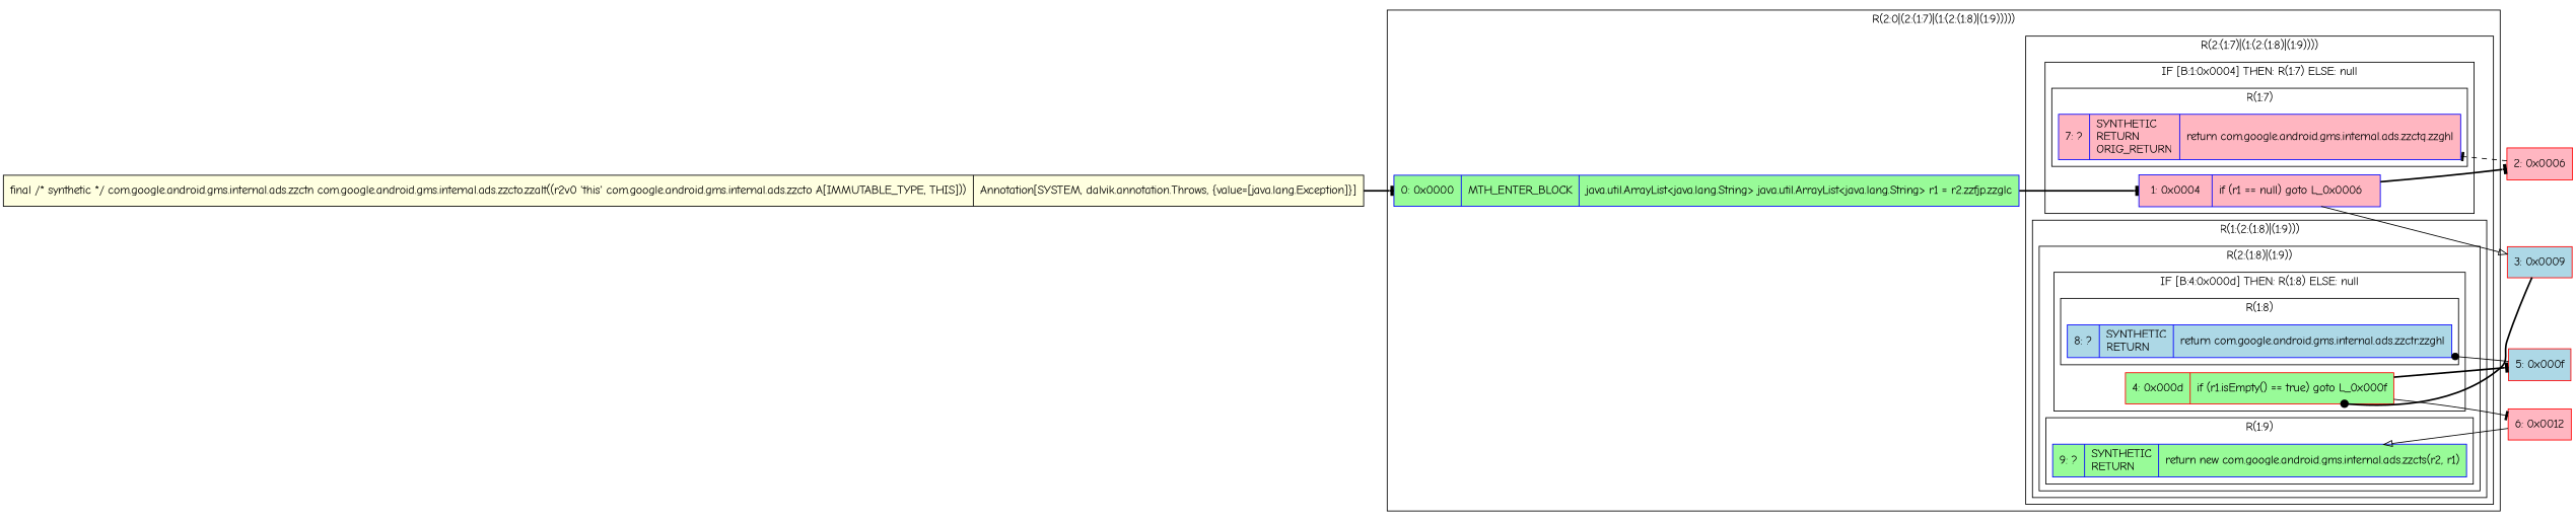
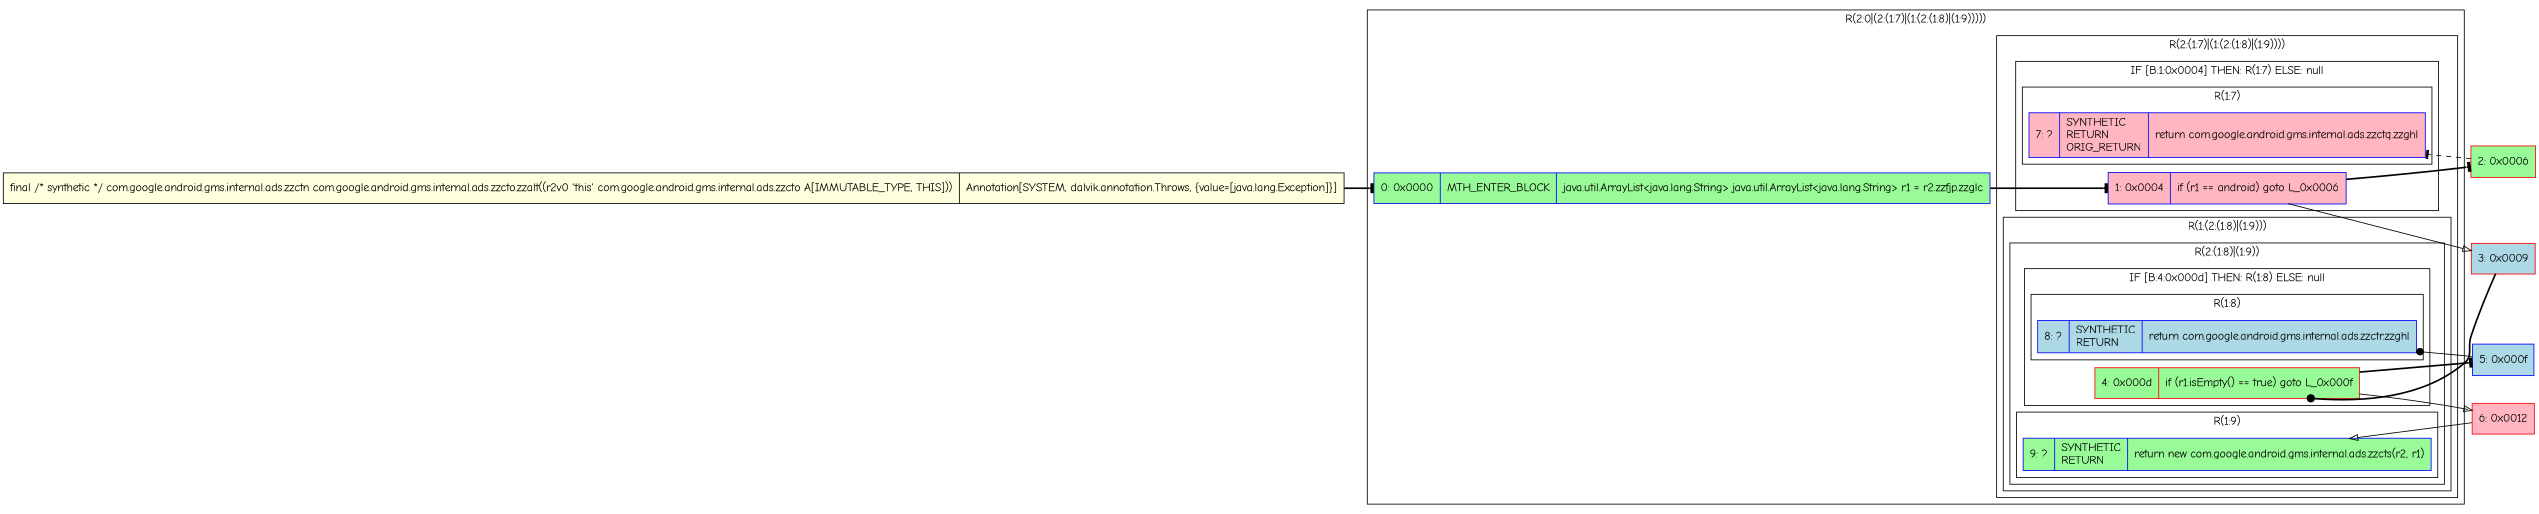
  digraph {
    fontname="Comic Neue"
    rankdir=LR
    node [color=blue fillcolor=lightpink fontname="Comic Neue" shape=record style=filled]
    edge [arrowhead=tee fontname="Comic Neue" style=bold]
    n1 [label="{7\:\ ?|SYNTHETIC\lRETURN\lORIG_RETURN\l|return com.google.android.gms.internal.ads.zzctq.zzghl\l}"]
-   n2 [label="{1\:\ 0x0004|if (r1 == null) goto L_0x0006\l}"]
+   n2 [label="{1\:\ 0x0004|if (r1 == android) goto L_0x0006\l}"]
    n3 [fillcolor=lightblue label="{8\:\ ?|SYNTHETIC\lRETURN\l|return com.google.android.gms.internal.ads.zzctr.zzghl\l}"]
    n4 [color=red fillcolor=palegreen label="{4\:\ 0x000d|if (r1.isEmpty() == true) goto L_0x000f\l}"]
    n5 [fillcolor=palegreen label="{9\:\ ?|SYNTHETIC\lRETURN\l|return new com.google.android.gms.internal.ads.zzcts(r2, r1)\l}"]
    n6 [fillcolor=palegreen label="{0\:\ 0x0000|MTH_ENTER_BLOCK\l|java.util.ArrayList\<java.lang.String\> java.util.ArrayList\<java.lang.String\> r1 = r2.zzfjp.zzglc\l}"]
-   n7 [color=red label="{2\:\ 0x0006}"]
+   n7 [color=red fillcolor=palegreen label="{2\:\ 0x0006}"]
    n8 [color=red fillcolor=lightblue label="{3\:\ 0x0009}"]
-   n9 [color=red fillcolor=lightblue label="{5\:\ 0x000f}"]
+   n9 [fillcolor=lightblue label="{5\:\ 0x000f}"]
    n10 [color=red label="{6\:\ 0x0012}"]
    n11 [fillcolor=lightyellow label="{final \/* synthetic *\/ com.google.android.gms.internal.ads.zzctn com.google.android.gms.internal.ads.zzcto.zzalt((r2v0 'this' com.google.android.gms.internal.ads.zzcto A[IMMUTABLE_TYPE, THIS]))  | Annotation[SYSTEM, dalvik.annotation.Throws, \{value=[java.lang.Exception]\}]\l}" color=""]
    subgraph cluster_1 {
      label="R(2:0|(2:(1:7)|(1:(2:(1:8)|(1:9)))))"
      n6
      subgraph cluster_2 {
        label="R(2:(1:7)|(1:(2:(1:8)|(1:9))))"
        subgraph cluster_3 {
          label="IF [B:1:0x0004] THEN: R(1:7) ELSE: null"
          n2
          subgraph cluster_4 {
            label="R(1:7)"
            n1
          }
        }
        subgraph cluster_5 {
          label="R(1:(2:(1:8)|(1:9)))"
          subgraph cluster_6 {
            label="R(2:(1:8)|(1:9))"
            subgraph cluster_7 {
              label="IF [B:4:0x000d] THEN: R(1:8) ELSE: null"
              n4
              subgraph cluster_8 {
                label="R(1:8)"
                n3
              }
            }
            subgraph cluster_9 {
              label="R(1:9)"
              n5
            }
          }
        }
      }
    }
    n2 -> n7
    n2 -> n8 [arrowhead=onormal style=solid]
    n4 -> n9
-   n4 -> n10 [style=solid]
+   n4 -> n10 [arrowhead=onormal style=solid]
    n6 -> n2
    n7 -> n1 [style=dashed]
    n8 -> n4 [arrowhead=dot]
    n9 -> n3 [arrowhead=dot style=solid]
    n10 -> n5 [arrowhead=onormal style=solid]
    n11 -> n6
  }
